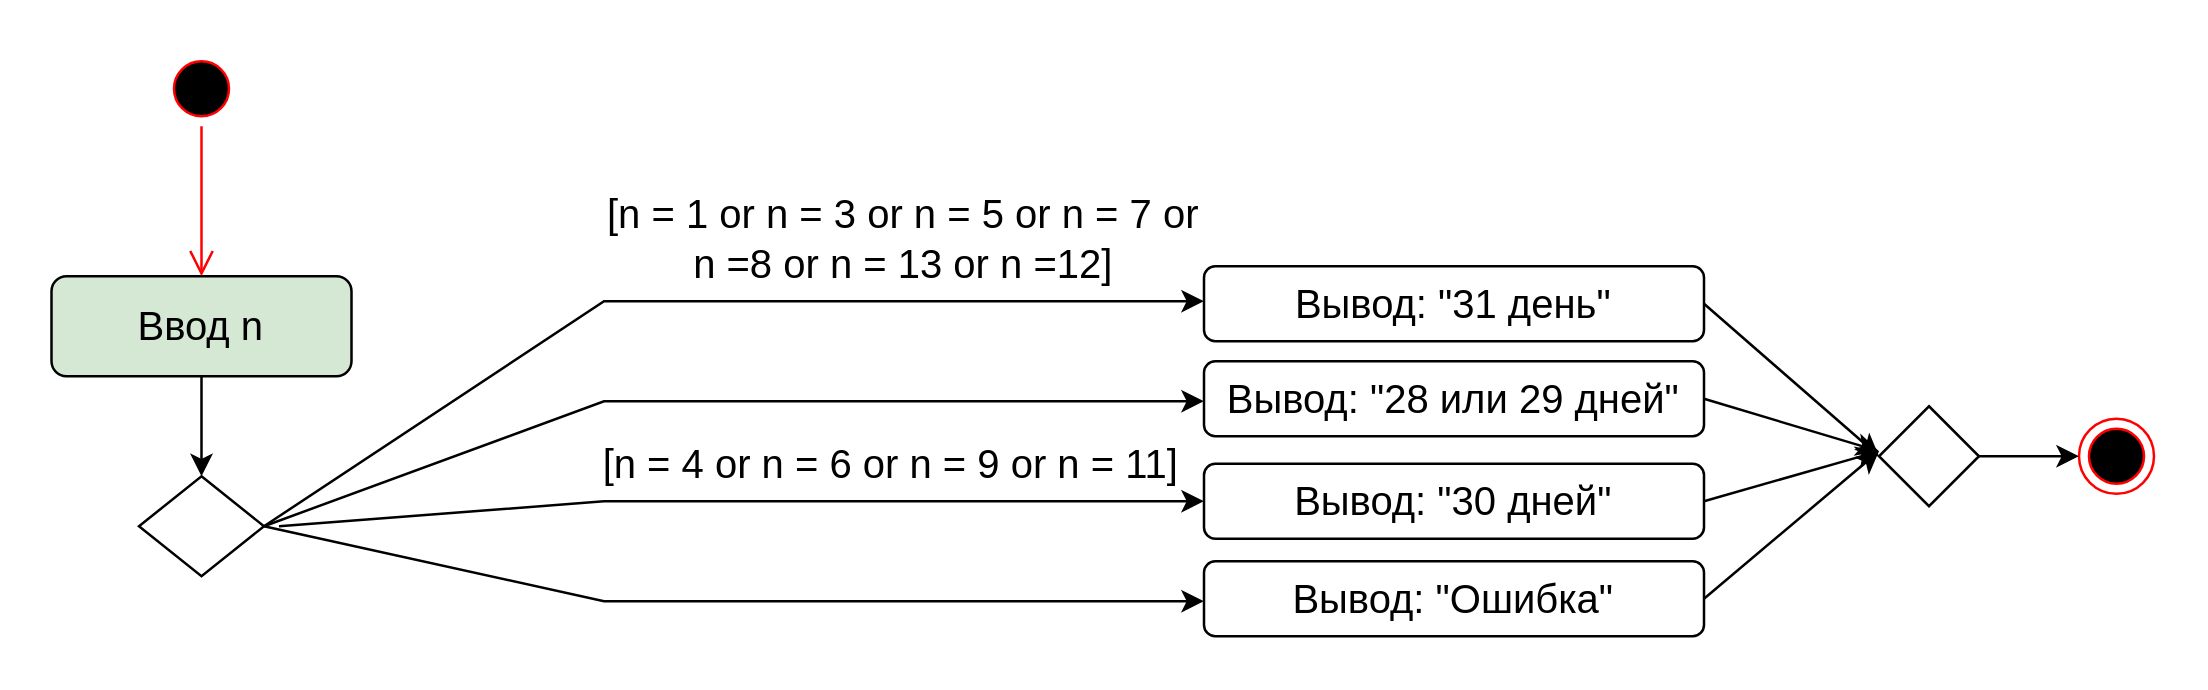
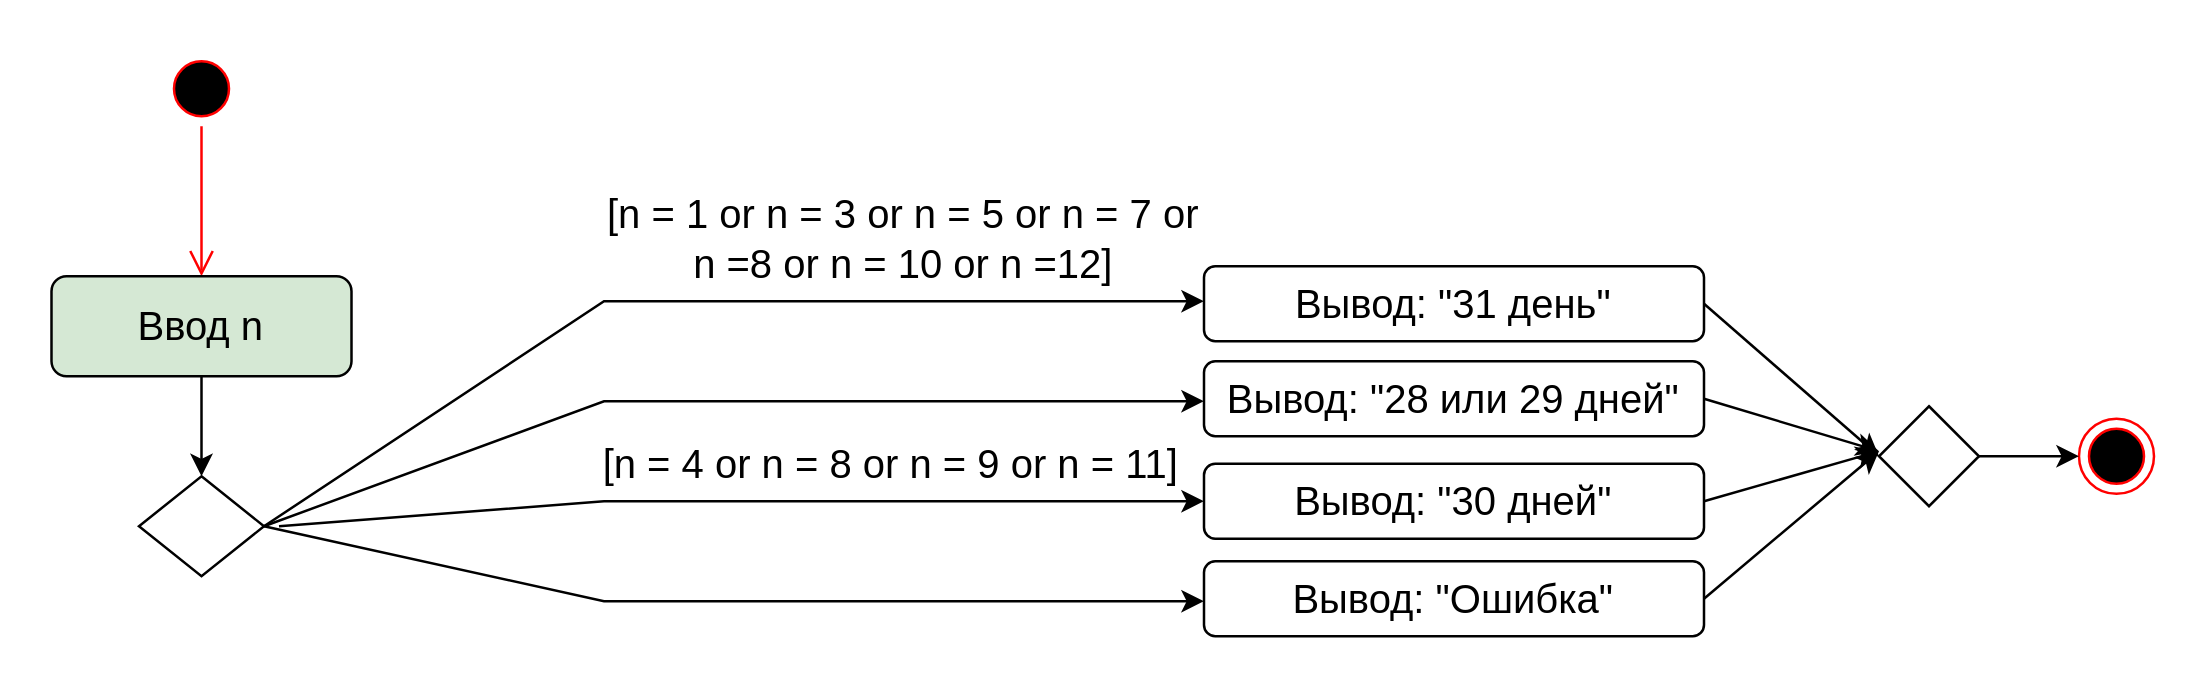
  <mxCell id="0" />
  <mxCell id="1" parent="0" />
  <mxCell id="2" value="" style="ellipse;html=1;shape=startState;fillColor=#000000;strokeColor=#ff0000;" vertex="1" parent="1"><mxGeometry x="65" y="20" width="30" height="30" as="geometry" /></mxCell>
  <mxCell id="3" value="" style="edgeStyle=orthogonalEdgeStyle;html=1;verticalAlign=bottom;endArrow=open;endSize=8;strokeColor=#ff0000;rounded=0;" edge="1" source="2" parent="1"><mxGeometry relative="1" as="geometry"><mxPoint x="80" y="110" as="targetPoint" /></mxGeometry></mxCell>
  <mxCell id="4" value="&lt;font style=&quot;vertical-align: inherit&quot;&gt;&lt;font style=&quot;vertical-align: inherit ; font-size: 16px&quot;&gt;Ввод n&lt;/font&gt;&lt;/font&gt;" style="rounded=1;whiteSpace=wrap;html=1;fillColor=#d5e8d4;" vertex="1" parent="1"><mxGeometry x="20" y="110" width="120" height="40" as="geometry" /></mxCell>
  <mxCell id="5" value="" style="endArrow=classic;html=1;rounded=0;fontSize=16;exitX=0.5;exitY=1;exitDx=0;exitDy=0;" edge="1" parent="1" source="4"><mxGeometry width="50" height="50" relative="1" as="geometry"><mxPoint x="341" y="230" as="sourcePoint" /><mxPoint x="80" y="190" as="targetPoint" /></mxGeometry></mxCell>
  <mxCell id="6" value="" style="rhombus;whiteSpace=wrap;html=1;fontSize=16;" vertex="1" parent="1"><mxGeometry x="55" y="190" width="50" height="40" as="geometry" /></mxCell>
  <mxCell id="7" value="" style="endArrow=classic;html=1;rounded=0;fontSize=16;exitX=1;exitY=0.5;exitDx=0;exitDy=0;" edge="1" parent="1" source="6"><mxGeometry width="50" height="50" relative="1" as="geometry"><mxPoint x="341" y="230" as="sourcePoint" /><mxPoint x="481" y="120" as="targetPoint" /><Array as="points"><mxPoint x="241" y="120" /></Array></mxGeometry></mxCell>
  <mxCell id="8" value="" style="endArrow=classic;html=1;rounded=0;fontSize=16;exitX=1;exitY=0.5;exitDx=0;exitDy=0;" edge="1" parent="1" source="6"><mxGeometry width="50" height="50" relative="1" as="geometry"><mxPoint x="341" y="230" as="sourcePoint" /><mxPoint x="481" y="160" as="targetPoint" /><Array as="points"><mxPoint x="241" y="160" /></Array></mxGeometry></mxCell>
  <mxCell id="9" value="" style="endArrow=classic;html=1;rounded=0;fontSize=16;" edge="1" parent="1"><mxGeometry width="50" height="50" relative="1" as="geometry"><mxPoint x="111" y="210" as="sourcePoint" /><mxPoint x="481" y="200" as="targetPoint" /><Array as="points"><mxPoint x="241" y="200" /></Array></mxGeometry></mxCell>
  <mxCell id="10" value="" style="endArrow=classic;html=1;rounded=0;fontSize=16;exitX=1;exitY=0.5;exitDx=0;exitDy=0;" edge="1" parent="1" source="6"><mxGeometry width="50" height="50" relative="1" as="geometry"><mxPoint x="341" y="230" as="sourcePoint" /><mxPoint x="481" y="240" as="targetPoint" /><Array as="points"><mxPoint x="241" y="240" /></Array></mxGeometry></mxCell>
- <mxCell id="11" value="[n = 1 or n = 3 or n = 5 or n = 7 or n =8 or n = 13 or n =12]" style="text;html=1;strokeColor=none;fillColor=none;align=center;verticalAlign=middle;whiteSpace=wrap;rounded=0;fontSize=16;" vertex="1" parent="1"><mxGeometry x="241" y="80" width="240" height="30" as="geometry" /></mxCell>
- <mxCell id="12" value="[n = 4 or n = 6 or n = 9 or n = 11]" style="text;html=1;strokeColor=none;fillColor=none;align=center;verticalAlign=middle;whiteSpace=wrap;rounded=0;fontSize=16;" vertex="1" parent="1"><mxGeometry x="231" y="170" width="250" height="30" as="geometry" /></mxCell>
+ <mxCell id="11" value="[n = 1 or n = 3 or n = 5 or n = 7 or n =8 or n = 10 or n =12]" style="text;html=1;strokeColor=none;fillColor=none;align=center;verticalAlign=middle;whiteSpace=wrap;rounded=0;fontSize=16;" vertex="1" parent="1"><mxGeometry x="241" y="80" width="240" height="30" as="geometry" /></mxCell>
+ <mxCell id="12" value="[n = 4 or n = 8 or n = 9 or n = 11]" style="text;html=1;strokeColor=none;fillColor=none;align=center;verticalAlign=middle;whiteSpace=wrap;rounded=0;fontSize=16;" vertex="1" parent="1"><mxGeometry x="231" y="170" width="250" height="30" as="geometry" /></mxCell>
  <mxCell id="13" value="Вывод: &quot;31 день&quot;" style="rounded=1;whiteSpace=wrap;html=1;fontSize=16;" vertex="1" parent="1"><mxGeometry x="481" y="106" width="200" height="30" as="geometry" /></mxCell>
  <mxCell id="14" value="Вывод: &quot;28 или 29 дней&quot;" style="rounded=1;whiteSpace=wrap;html=1;fontSize=16;" vertex="1" parent="1"><mxGeometry x="481" y="144" width="200" height="30" as="geometry" /></mxCell>
  <mxCell id="15" value="Вывод: &quot;30 дней&quot;" style="rounded=1;whiteSpace=wrap;html=1;fontSize=16;" vertex="1" parent="1"><mxGeometry x="481" y="185" width="200" height="30" as="geometry" /></mxCell>
  <mxCell id="16" value="Вывод: &quot;Ошибка&quot;" style="rounded=1;whiteSpace=wrap;html=1;fontSize=16;" vertex="1" parent="1"><mxGeometry x="481" y="224" width="200" height="30" as="geometry" /></mxCell>
  <mxCell id="17" value="" style="rhombus;whiteSpace=wrap;html=1;fontSize=16;" vertex="1" parent="1"><mxGeometry x="751" y="162" width="40" height="40" as="geometry" /></mxCell>
  <mxCell id="18" value="" style="endArrow=classic;html=1;rounded=0;fontSize=16;entryX=0;entryY=0.5;entryDx=0;entryDy=0;exitX=1;exitY=0.5;exitDx=0;exitDy=0;" edge="1" parent="1" source="13" target="17"><mxGeometry width="50" height="50" relative="1" as="geometry"><mxPoint x="491" y="140" as="sourcePoint" /><mxPoint x="541" y="90" as="targetPoint" /></mxGeometry></mxCell>
  <mxCell id="19" value="" style="endArrow=classic;html=1;rounded=0;fontSize=16;exitX=1;exitY=0.5;exitDx=0;exitDy=0;" edge="1" parent="1" source="14"><mxGeometry width="50" height="50" relative="1" as="geometry"><mxPoint x="491" y="140" as="sourcePoint" /><mxPoint x="751" y="180" as="targetPoint" /></mxGeometry></mxCell>
  <mxCell id="20" value="" style="endArrow=classic;html=1;rounded=0;fontSize=16;exitX=1;exitY=0.5;exitDx=0;exitDy=0;" edge="1" parent="1" source="15"><mxGeometry width="50" height="50" relative="1" as="geometry"><mxPoint x="491" y="140" as="sourcePoint" /><mxPoint x="751" y="180" as="targetPoint" /></mxGeometry></mxCell>
  <mxCell id="21" value="" style="endArrow=classic;html=1;rounded=0;fontSize=16;exitX=1;exitY=0.5;exitDx=0;exitDy=0;" edge="1" parent="1" source="16"><mxGeometry width="50" height="50" relative="1" as="geometry"><mxPoint x="491" y="140" as="sourcePoint" /><mxPoint x="751" y="180" as="targetPoint" /></mxGeometry></mxCell>
  <mxCell id="22" value="" style="ellipse;html=1;shape=endState;fillColor=#000000;strokeColor=#ff0000;fontSize=16;" vertex="1" parent="1"><mxGeometry x="831" y="167" width="30" height="30" as="geometry" /></mxCell>
  <mxCell id="23" value="" style="endArrow=classic;html=1;rounded=0;fontSize=16;entryX=0;entryY=0.5;entryDx=0;entryDy=0;" edge="1" parent="1"><mxGeometry width="50" height="50" relative="1" as="geometry"><mxPoint x="791" y="182" as="sourcePoint" /><mxPoint x="831" y="182" as="targetPoint" /></mxGeometry></mxCell>
